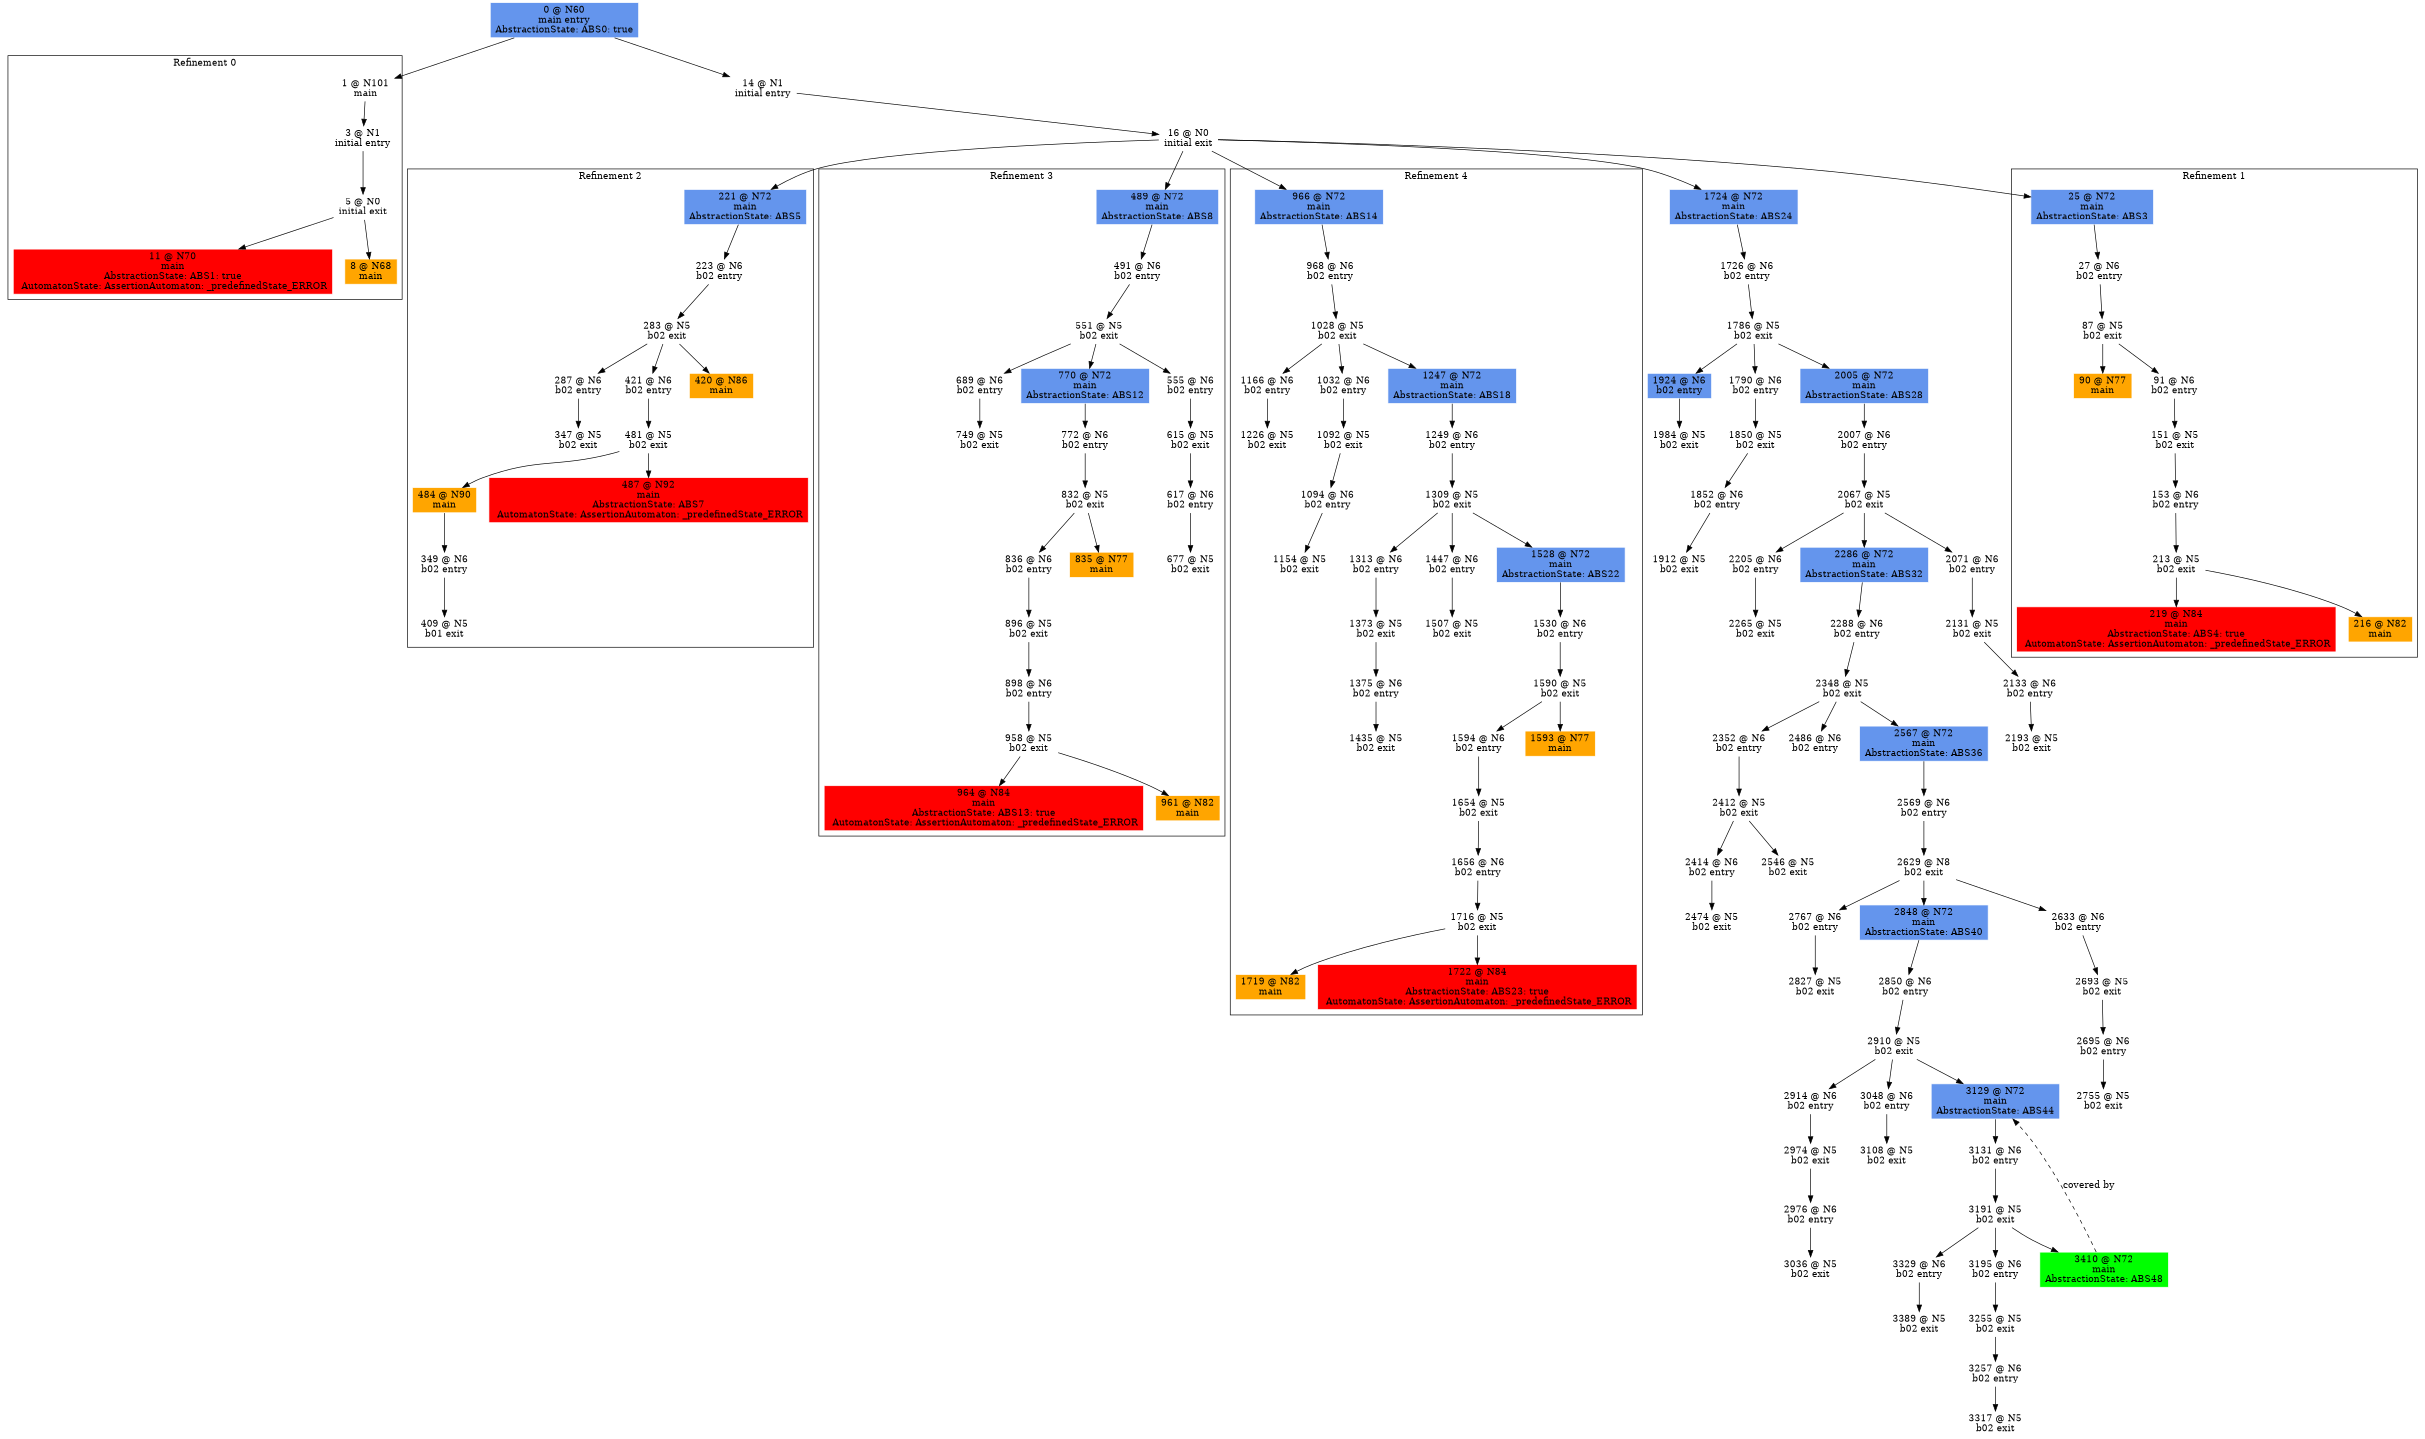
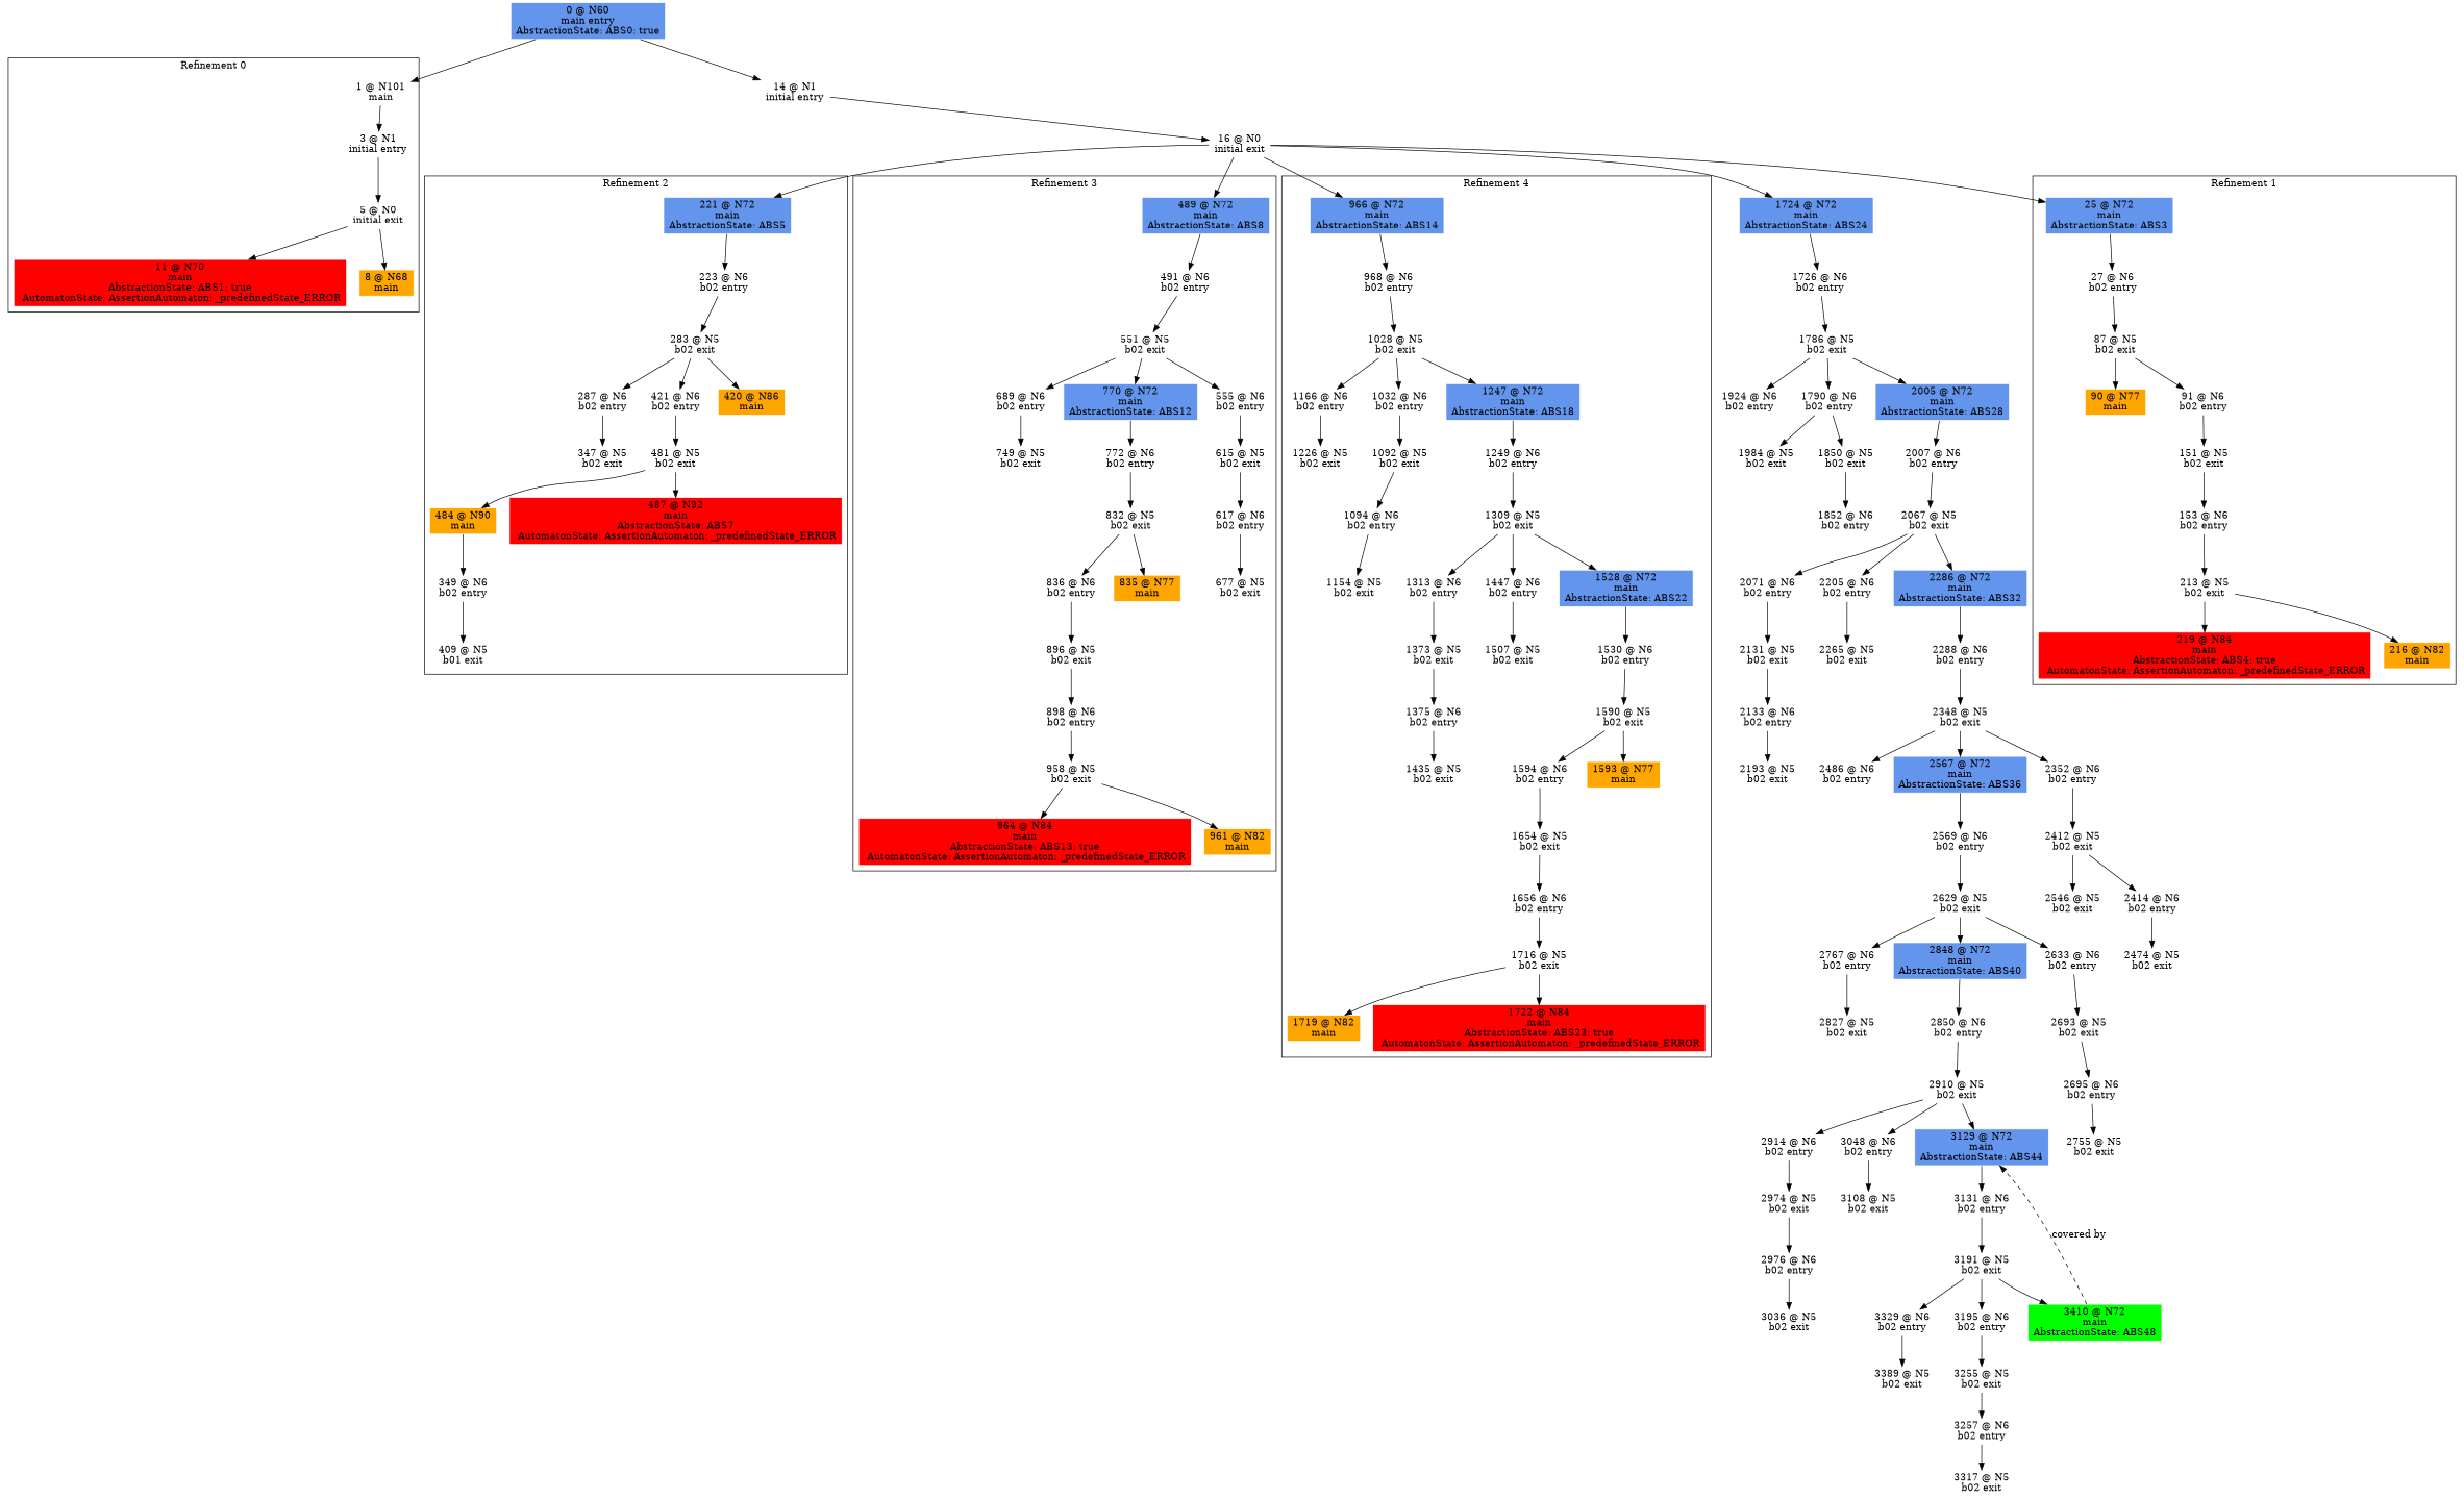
  digraph {
    node [color=white shape=box style=filled]
    n1 [label="1 @ N101\nmain\n"]
    n2 [label="3 @ N1\ninitial entry\n"]
    n3 [label="5 @ N0\ninitial exit\n"]
    n4 [fillcolor=red label="11 @ N70\nmain\nAbstractionState: ABS1: true\n AutomatonState: AssertionAutomaton: _predefinedState_ERROR\n"]
    n5 [fillcolor=orange label="8 @ N68\nmain\n"]
    n6 [fillcolor=cornflowerblue label="25 @ N72\nmain\nAbstractionState: ABS3\n"]
    n7 [label="27 @ N6\nb02 entry\n"]
    n8 [label="87 @ N5\nb02 exit\n"]
    n9 [fillcolor=orange label="90 @ N77\nmain\n"]
    n10 [label="91 @ N6\nb02 entry\n"]
    n11 [label="151 @ N5\nb02 exit\n"]
    n12 [label="153 @ N6\nb02 entry\n"]
    n13 [label="213 @ N5\nb02 exit\n"]
    n14 [fillcolor=red label="219 @ N84\nmain\nAbstractionState: ABS4: true\n AutomatonState: AssertionAutomaton: _predefinedState_ERROR\n"]
    n15 [fillcolor=orange label="216 @ N82\nmain\n"]
    n16 [fillcolor=cornflowerblue label="221 @ N72\nmain\nAbstractionState: ABS5\n"]
    n17 [label="223 @ N6\nb02 entry\n"]
    n18 [label="283 @ N5\nb02 exit\n"]
    n19 [label="287 @ N6\nb02 entry\n"]
    n20 [label="421 @ N6\nb02 entry\n"]
    n21 [fillcolor=orange label="420 @ N86\nmain\n"]
    n22 [label="347 @ N5\nb02 exit\n"]
    n23 [label="349 @ N6\nb02 entry\n"]
    n24 [label="409 @ N5\nb01 exit\n"]
    n25 [label="481 @ N5\nb02 exit\n"]
    n26 [fillcolor=orange label="484 @ N90\nmain\n"]
    n27 [fillcolor=red label="487 @ N92\nmain\nAbstractionState: ABS7\n AutomatonState: AssertionAutomaton: _predefinedState_ERROR\n"]
    n28 [fillcolor=cornflowerblue label="489 @ N72\nmain\nAbstractionState: ABS8\n"]
    n29 [label="491 @ N6\nb02 entry\n"]
    n30 [label="551 @ N5\nb02 exit\n"]
    n31 [label="689 @ N6\nb02 entry\n"]
    n32 [fillcolor=cornflowerblue label="770 @ N72\nmain\nAbstractionState: ABS12\n"]
    n33 [label="555 @ N6\nb02 entry\n"]
    n34 [label="749 @ N5\nb02 exit\n"]
    n35 [label="772 @ N6\nb02 entry\n"]
    n36 [label="832 @ N5\nb02 exit\n"]
    n37 [label="836 @ N6\nb02 entry\n"]
    n38 [fillcolor=orange label="835 @ N77\nmain\n"]
    n39 [label="896 @ N5\nb02 exit\n"]
    n40 [label="898 @ N6\nb02 entry\n"]
    n41 [label="958 @ N5\nb02 exit\n"]
    n42 [fillcolor=red label="964 @ N84\nmain\nAbstractionState: ABS13: true\n AutomatonState: AssertionAutomaton: _predefinedState_ERROR\n"]
    n43 [fillcolor=orange label="961 @ N82\nmain\n"]
    n44 [label="615 @ N5\nb02 exit\n"]
    n45 [label="617 @ N6\nb02 entry\n"]
    n46 [label="677 @ N5\nb02 exit\n"]
    n47 [fillcolor=cornflowerblue label="966 @ N72\nmain\nAbstractionState: ABS14\n"]
    n48 [label="968 @ N6\nb02 entry\n"]
    n49 [label="1028 @ N5\nb02 exit\n"]
    n50 [label="1166 @ N6\nb02 entry\n"]
    n51 [label="1032 @ N6\nb02 entry\n"]
    n52 [fillcolor=cornflowerblue label="1247 @ N72\nmain\nAbstractionState: ABS18\n"]
    n53 [label="1226 @ N5\nb02 exit\n"]
    n54 [label="1092 @ N5\nb02 exit\n"]
    n55 [label="1094 @ N6\nb02 entry\n"]
    n56 [label="1154 @ N5\nb02 exit\n"]
    n57 [label="1249 @ N6\nb02 entry\n"]
    n58 [label="1309 @ N5\nb02 exit\n"]
    n59 [label="1313 @ N6\nb02 entry\n"]
    n60 [label="1447 @ N6\nb02 entry\n"]
    n61 [fillcolor=cornflowerblue label="1528 @ N72\nmain\nAbstractionState: ABS22\n"]
    n62 [label="1373 @ N5\nb02 exit\n"]
    n63 [label="1375 @ N6\nb02 entry\n"]
    n64 [label="1435 @ N5\nb02 exit\n"]
    n65 [label="1507 @ N5\nb02 exit\n"]
    n66 [label="1530 @ N6\nb02 entry\n"]
    n67 [label="1590 @ N5\nb02 exit\n"]
    n68 [label="1594 @ N6\nb02 entry\n"]
    n69 [fillcolor=orange label="1593 @ N77\nmain\n"]
    n70 [label="1654 @ N5\nb02 exit\n"]
    n71 [label="1656 @ N6\nb02 entry\n"]
    n72 [label="1716 @ N5\nb02 exit\n"]
    n73 [fillcolor=orange label="1719 @ N82\nmain\n"]
    n74 [fillcolor=red label="1722 @ N84\nmain\nAbstractionState: ABS23: true\n AutomatonState: AssertionAutomaton: _predefinedState_ERROR\n"]
    n75 [fillcolor=cornflowerblue label="0 @ N60\nmain entry\nAbstractionState: ABS0: true\n"]
    n76 [label="14 @ N1\ninitial entry\n"]
    n77 [label="16 @ N0\ninitial exit\n"]
    n78 [fillcolor=cornflowerblue label="1724 @ N72\nmain\nAbstractionState: ABS24\n"]
    n79 [label="1726 @ N6\nb02 entry\n"]
    n80 [label="1786 @ N5\nb02 exit\n"]
-   n81 [label="1924 @ N6\nb02 entry\n" fillcolor=cornflowerblue]
+   n81 [label="1924 @ N6\nb02 entry\n"]
    n82 [label="1790 @ N6\nb02 entry\n"]
    n83 [fillcolor=cornflowerblue label="2005 @ N72\nmain\nAbstractionState: ABS28\n"]
    n84 [label="1984 @ N5\nb02 exit\n"]
    n85 [label="1850 @ N5\nb02 exit\n"]
    n86 [label="2007 @ N6\nb02 entry\n"]
    n87 [label="1852 @ N6\nb02 entry\n"]
-   n88 [label="1912 @ N5\nb02 exit\n"]
    n89 [label="2067 @ N5\nb02 exit\n"]
    n90 [label="2071 @ N6\nb02 entry\n"]
    n91 [label="2205 @ N6\nb02 entry\n"]
    n92 [fillcolor=cornflowerblue label="2286 @ N72\nmain\nAbstractionState: ABS32\n"]
    n93 [label="2131 @ N5\nb02 exit\n"]
    n94 [label="2265 @ N5\nb02 exit\n"]
    n95 [label="2288 @ N6\nb02 entry\n"]
    n96 [label="2133 @ N6\nb02 entry\n"]
    n97 [label="2193 @ N5\nb02 exit\n"]
    n98 [label="2348 @ N5\nb02 exit\n"]
    n99 [label="2486 @ N6\nb02 entry\n"]
    n100 [fillcolor=cornflowerblue label="2567 @ N72\nmain\nAbstractionState: ABS36\n"]
    n101 [label="2352 @ N6\nb02 entry\n"]
    n102 [label="2569 @ N6\nb02 entry\n"]
    n103 [label="2412 @ N5\nb02 exit\n"]
    n104 [label="2546 @ N5\nb02 exit\n"]
-   n105 [label="2629 @ N8\nb02 exit\n"]
+   n105 [label="2629 @ N5\nb02 exit\n"]
    n106 [fillcolor=cornflowerblue label="2848 @ N72\nmain\nAbstractionState: ABS40\n"]
    n107 [label="2633 @ N6\nb02 entry\n"]
    n108 [label="2767 @ N6\nb02 entry\n"]
    n109 [label="2850 @ N6\nb02 entry\n"]
    n110 [label="2693 @ N5\nb02 exit\n"]
    n111 [label="2827 @ N5\nb02 exit\n"]
    n112 [label="2910 @ N5\nb02 exit\n"]
    n113 [fillcolor=cornflowerblue label="3129 @ N72\nmain\nAbstractionState: ABS44\n"]
    n114 [label="2914 @ N6\nb02 entry\n"]
    n115 [label="3048 @ N6\nb02 entry\n"]
    n116 [label="3131 @ N6\nb02 entry\n"]
    n117 [label="2974 @ N5\nb02 exit\n"]
    n118 [label="3108 @ N5\nb02 exit\n"]
    n119 [label="3191 @ N5\nb02 exit\n"]
    n120 [label="3195 @ N6\nb02 entry\n"]
    n121 [fillcolor=green label="3410 @ N72\nmain\nAbstractionState: ABS48\n"]
    n122 [label="3329 @ N6\nb02 entry\n"]
    n123 [label="3255 @ N5\nb02 exit\n"]
    n124 [label="3389 @ N5\nb02 exit\n"]
    n125 [label="3257 @ N6\nb02 entry\n"]
    n126 [label="3317 @ N5\nb02 exit\n"]
    n127 [label="2976 @ N6\nb02 entry\n"]
    n128 [label="3036 @ N5\nb02 exit\n"]
    n129 [label="2695 @ N6\nb02 entry\n"]
    n130 [label="2755 @ N5\nb02 exit\n"]
    n131 [label="2414 @ N6\nb02 entry\n"]
    n132 [label="2474 @ N5\nb02 exit\n"]
    subgraph cluster_1 {
      label="Refinement 0"
      n1
      n2
      n3
      n4
      n5
    }
    subgraph cluster_2 {
      label="Refinement 1"
      n6
      n7
      n8
      n9
      n10
      n11
      n12
      n13
      n14
      n15
    }
    subgraph cluster_3 {
      label="Refinement 2"
      n16
      n17
      n18
      n19
      n20
      n21
      n22
      n23
      n24
      n25
      n26
      n27
    }
    subgraph cluster_4 {
      label="Refinement 3"
      n28
      n29
      n30
      n31
      n32
      n33
      n34
      n35
      n36
      n37
      n38
      n39
      n40
      n41
      n42
      n43
      n44
      n45
      n46
    }
    subgraph cluster_5 {
      label="Refinement 4"
      n47
      n48
      n49
      n50
      n51
      n52
      n53
      n54
      n55
      n56
      n57
      n58
      n59
      n60
      n61
      n62
      n63
      n64
      n65
      n66
      n67
      n68
      n69
      n70
      n71
      n72
      n73
      n74
    }
    n1 -> n2
    n2 -> n3
    n3 -> n4
    n3 -> n5
    n6 -> n7
    n7 -> n8
    n8 -> n9
    n8 -> n10
    n10 -> n11
    n11 -> n12
    n12 -> n13
    n13 -> n14
    n13 -> n15
    n16 -> n17
    n17 -> n18
    n18 -> n19
    n18 -> n20
    n18 -> n21
    n19 -> n22
    n20 -> n25
    n23 -> n24
    n25 -> n26
    n25 -> n27
    n26 -> n23
    n28 -> n29
    n29 -> n30
    n30 -> n31
    n30 -> n32
    n30 -> n33
    n31 -> n34
    n32 -> n35
    n33 -> n44
    n35 -> n36
    n36 -> n37
    n36 -> n38
    n37 -> n39
    n39 -> n40
    n40 -> n41
    n41 -> n42
    n41 -> n43
    n44 -> n45
    n45 -> n46
    n47 -> n48
    n48 -> n49
    n49 -> n50
    n49 -> n51
    n49 -> n52
    n50 -> n53
    n51 -> n54
    n52 -> n57
    n54 -> n55
    n55 -> n56
    n57 -> n58
    n58 -> n59
    n58 -> n60
    n58 -> n61
    n59 -> n62
    n60 -> n65
    n61 -> n66
    n62 -> n63
    n63 -> n64
    n66 -> n67
    n67 -> n68
    n67 -> n69
    n68 -> n70
    n70 -> n71
    n71 -> n72
    n72 -> n73
    n72 -> n74
    n75 -> n1
    n75 -> n76
    n76 -> n77
    n77 -> n6
    n77 -> n16
    n77 -> n28
    n77 -> n47
    n77 -> n78
    n78 -> n79
    n79 -> n80
    n80 -> n81
    n80 -> n82
    n80 -> n83
-   n81 -> n84
+   n82 -> n84
    n82 -> n85
    n83 -> n86
    n85 -> n87
    n86 -> n89
-   n87 -> n88
    n89 -> n90
    n89 -> n91
    n89 -> n92
    n90 -> n93
    n91 -> n94
    n92 -> n95
    n93 -> n96
    n95 -> n98
    n96 -> n97
    n98 -> n99
    n98 -> n100
    n98 -> n101
    n100 -> n102
    n101 -> n103
    n102 -> n105
    n103 -> n104
    n103 -> n131
    n105 -> n106
    n105 -> n107
    n105 -> n108
    n106 -> n109
    n107 -> n110
    n108 -> n111
    n109 -> n112
    n110 -> n129
    n112 -> n113
    n112 -> n114
    n112 -> n115
    n113 -> n116
    n114 -> n117
    n115 -> n118
    n116 -> n119
    n117 -> n127
    n119 -> n120
    n119 -> n121
    n119 -> n122
    n120 -> n123
    n121 -> n113 [label="covered by" style=dashed weight=0]
    n122 -> n124
    n123 -> n125
    n125 -> n126
    n127 -> n128
    n129 -> n130
    n131 -> n132
  }
